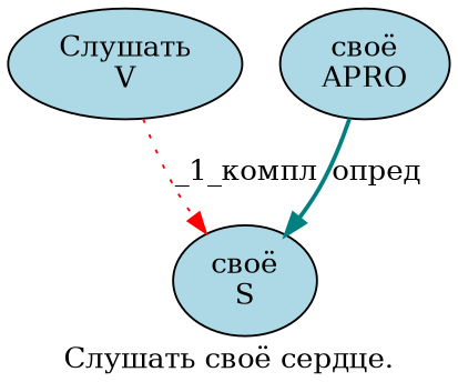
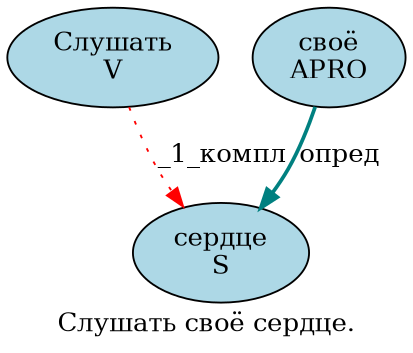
  digraph {
    label="Слушать своё сердце."
    node [fillcolor=lightblue penwidth=1 shape=ellipse style=filled]
    n1 [label="Слушать\nV"]
-   n2 [label="своё\nS"]
+   n2 [label="сердце\nS"]
    n3 [label="своё\nAPRO"]
    n1 -> n2 [color=red label="_1_компл" style=dotted]
    n3 -> n2 [color=teal label="опред" style=bold]
  }
